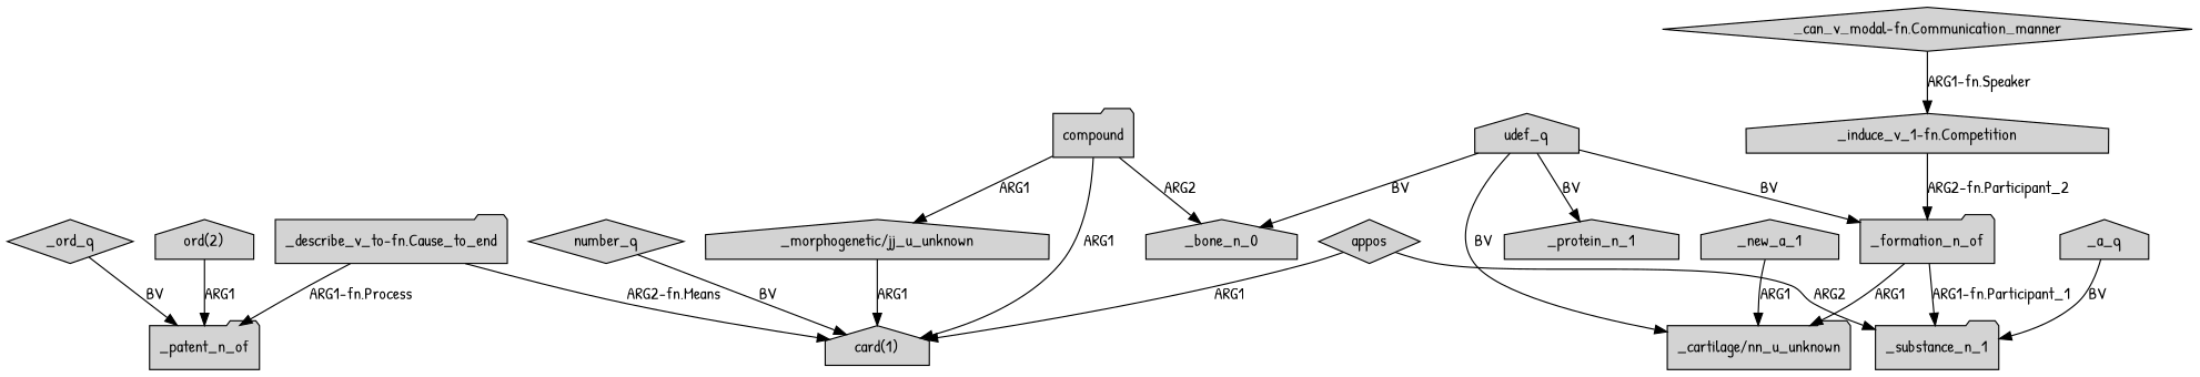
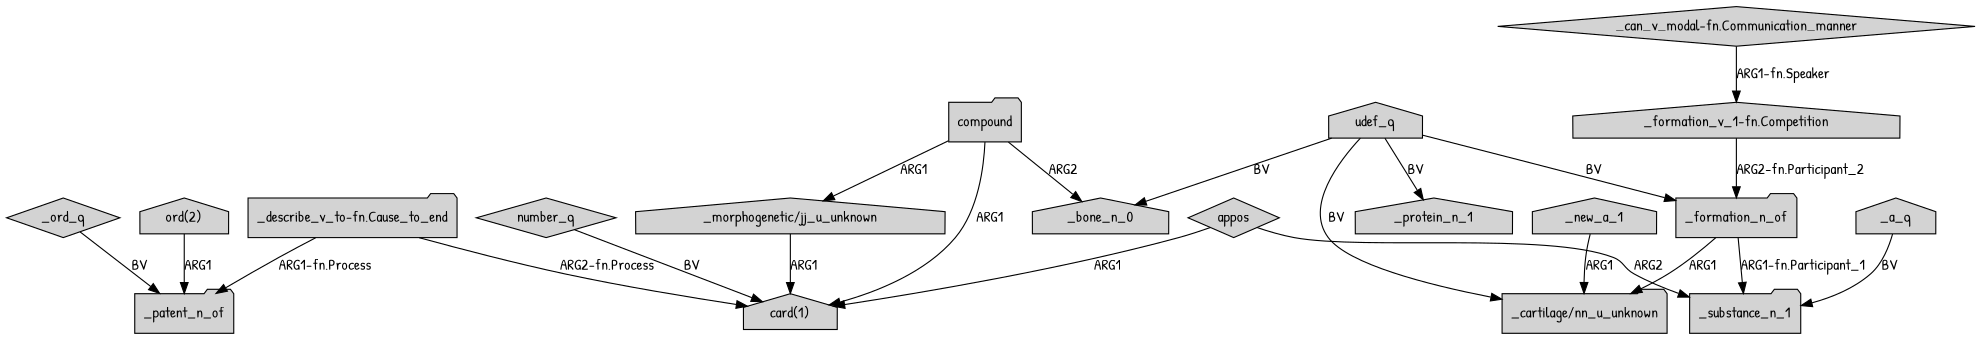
  digraph {
    fontname="Patrick Hand"
    node [fontname="Patrick Hand" shape=house style=filled]
    edge [fontname="Patrick Hand"]
    "_describe_v_to-fn.Cause_to_end" [shape=folder]
    _patent_n_of [shape=folder]
    "card(1)"
    n4 [label=_bone_n_0]
    udef_q
    _formation_n_of [shape=folder]
    "_cartilage/nn_u_unknown" [shape=folder]
    _protein_n_1
    _substance_n_1 [shape=folder]
    number_q [shape=diamond]
    _a_q
-   "_induce_v_1-fn.Competition"
+   "_induce_v_1-fn.Competition" [label="_formation_v_1-fn.Competition"]
    compound [shape=folder]
    "_morphogenetic/jj_u_unknown"
    n15 [label=_ord_q shape=diamond]
    "_can_v_modal-fn.Communication_manner" [shape=diamond]
    appos [shape=diamond]
    "ord(2)"
    _new_a_1
    "_describe_v_to-fn.Cause_to_end" -> _patent_n_of [label="ARG1-fn.Process"]
-   "_describe_v_to-fn.Cause_to_end" -> "card(1)" [label="ARG2-fn.Means"]
+   "_describe_v_to-fn.Cause_to_end" -> "card(1)" [label="ARG2-fn.Process"]
    udef_q -> n4 [label=BV]
    udef_q -> _formation_n_of [label=BV]
    udef_q -> "_cartilage/nn_u_unknown" [label=BV]
    udef_q -> _protein_n_1 [label=BV]
    _formation_n_of -> "_cartilage/nn_u_unknown" [label=ARG1]
    _formation_n_of -> _substance_n_1 [label="ARG1-fn.Participant_1"]
    number_q -> "card(1)" [label=BV]
    _a_q -> _substance_n_1 [label=BV]
    "_induce_v_1-fn.Competition" -> _formation_n_of [label="ARG2-fn.Participant_2"]
    compound -> "card(1)" [label=ARG1]
    compound -> n4 [label=ARG2]
    compound -> "_morphogenetic/jj_u_unknown" [label=ARG1]
    "_morphogenetic/jj_u_unknown" -> "card(1)" [label=ARG1]
    n15 -> _patent_n_of [label=BV]
    "_can_v_modal-fn.Communication_manner" -> "_induce_v_1-fn.Competition" [label="ARG1-fn.Speaker"]
    appos -> "card(1)" [label=ARG1]
    appos -> _substance_n_1 [label=ARG2]
    "ord(2)" -> _patent_n_of [label=ARG1]
    _new_a_1 -> "_cartilage/nn_u_unknown" [label=ARG1]
  }
